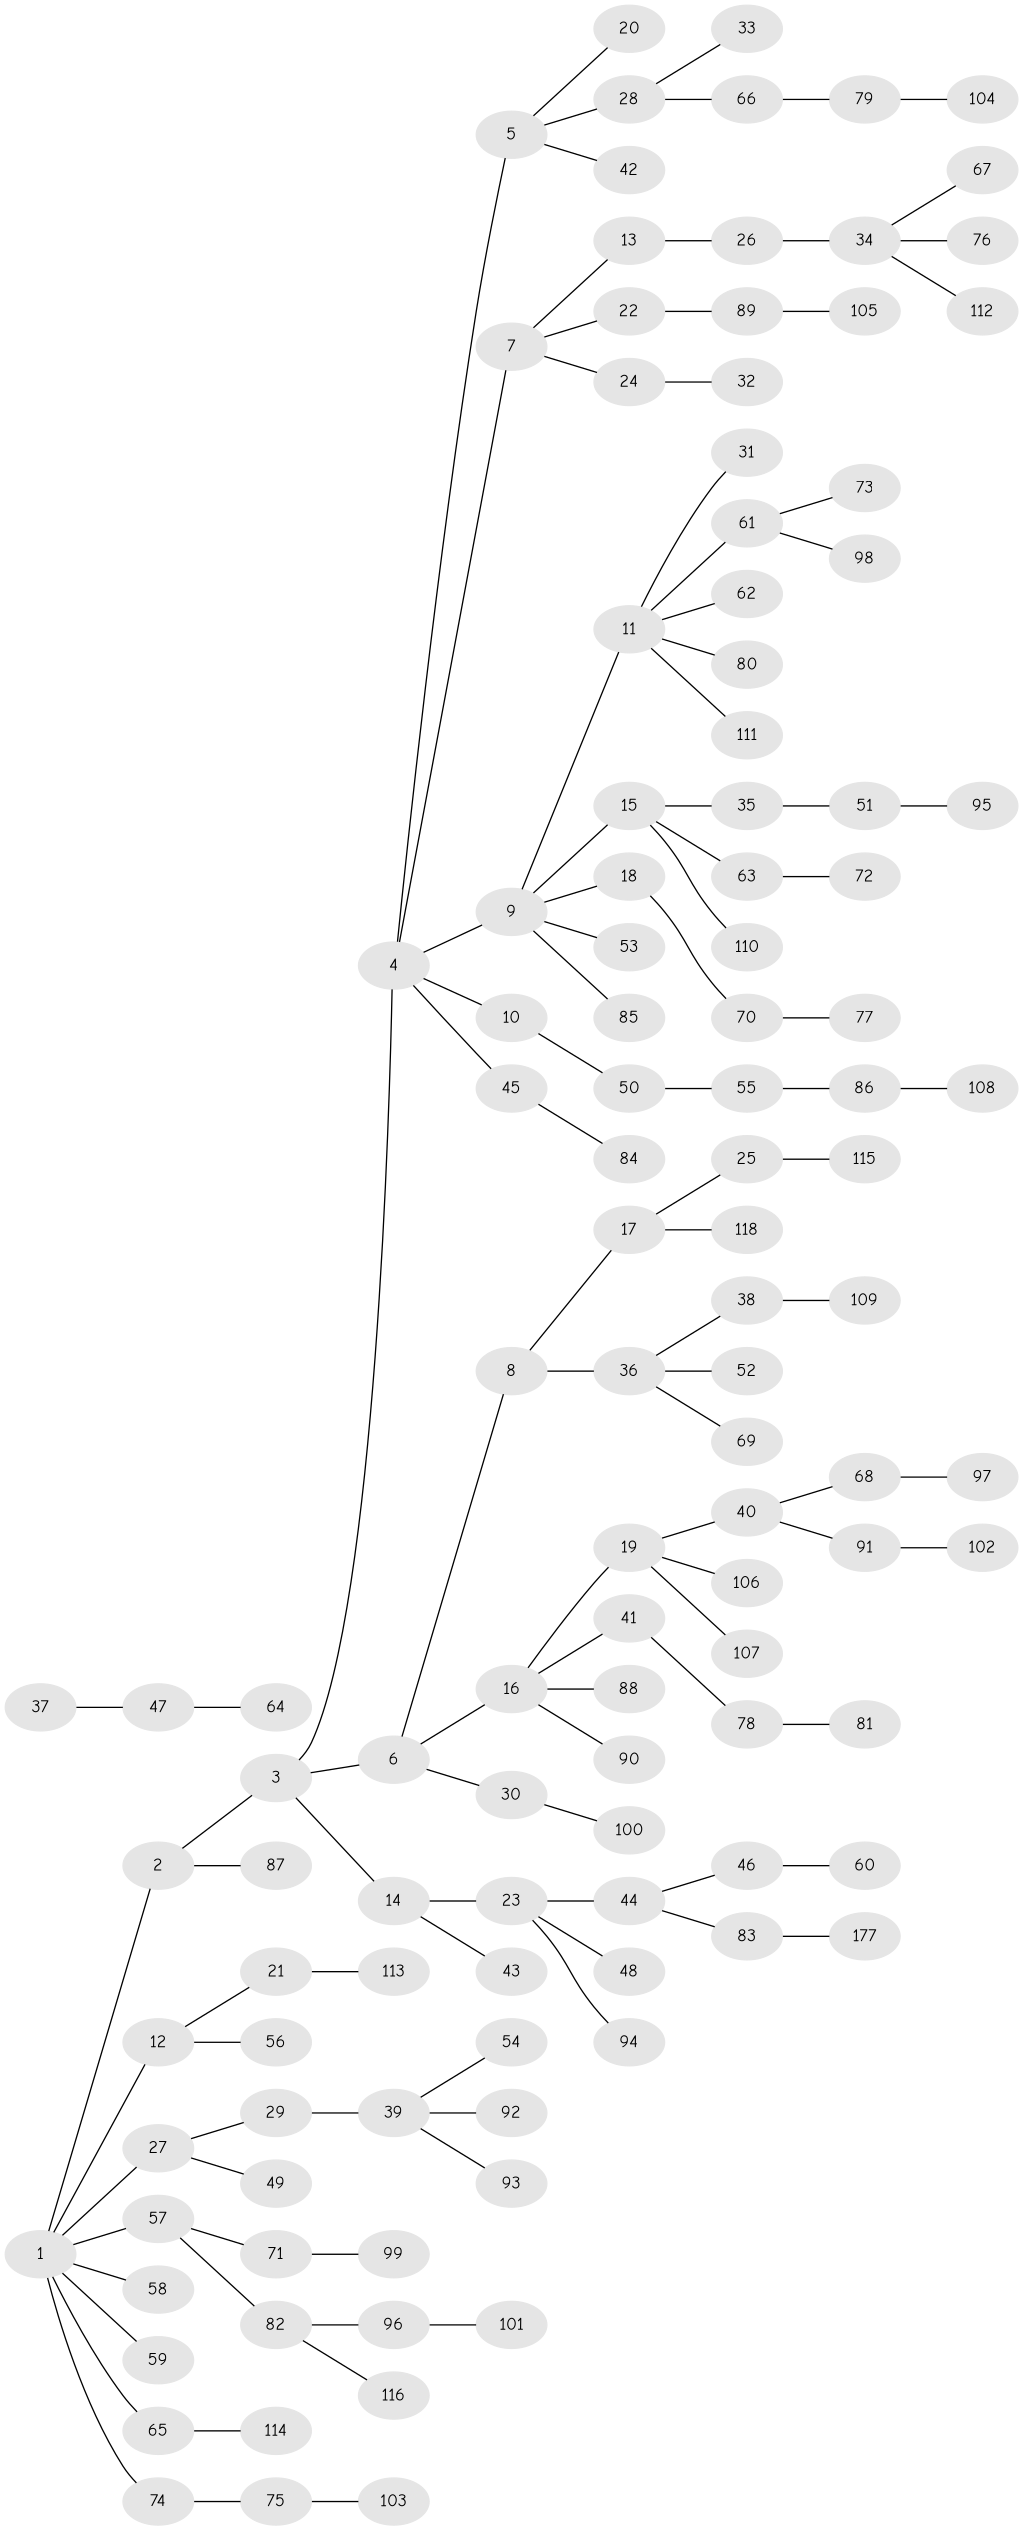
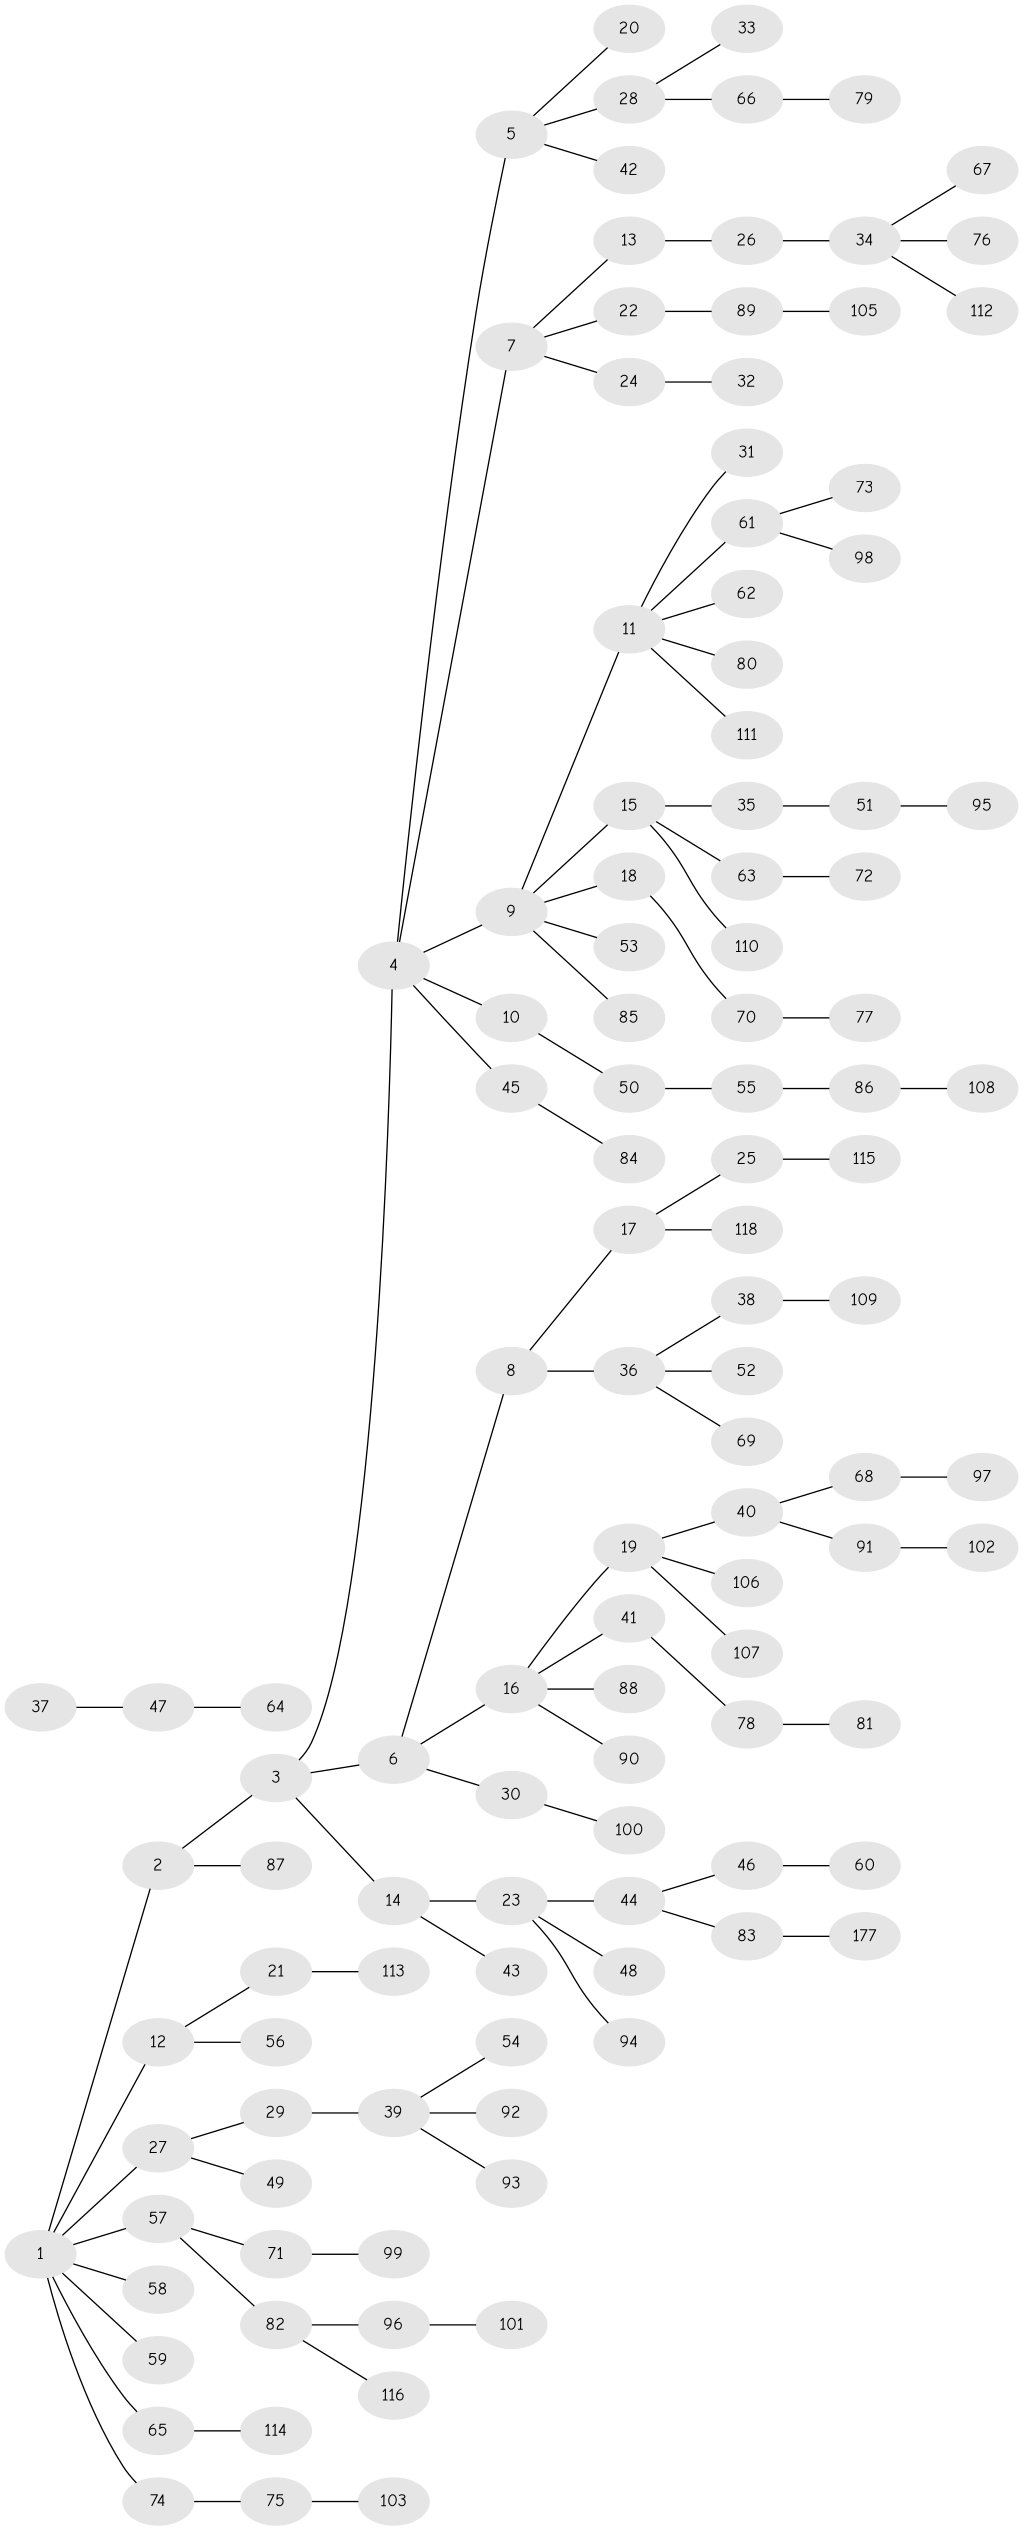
  graph {
    fontname="Comic Neue"
    rankdir=LR
    node [color=gray90 fontname="Comic Neue" style=filled]
    edge [fontname="Comic Neue"]
    1
    2
    12
    27
    57
    58
    59
    65
    74
    3
    87
    21
    56
    29
    49
    71
    82
    114
    75
    4
    6
    14
    5
    7
    9
    10
    45
    8
    16
    30
    23
    43
    37
    47
    20
    28
    42
    13
    22
    24
    11
    15
    18
    53
    85
    50
    84
    33
    66
    17
    36
    19
    41
    88
    90
    100
    26
    89
    32
    25
    118
    38
    52
    69
    31
    61
    62
    80
    111
    35
    63
    110
    70
    55
    73
    98
    113
    34
    44
    48
    94
    51
    72
    40
    106
    107
    78
    115
    77
    68
    91
    105
    46
    83
    67
    76
    112
    39
    79
    54
    92
    93
    95
    109
    64
    97
    102
    81
    60
    n110 [label=177]
    86
    108
    99
    96
    116
-   104
    103
    101
    1 -- 2
    1 -- 12
    1 -- 27
    1 -- 57
    1 -- 58
    1 -- 59
    1 -- 65
    1 -- 74
    2 -- 3
    2 -- 87
    12 -- 21
    12 -- 56
    27 -- 29
    27 -- 49
    57 -- 71
    57 -- 82
    65 -- 114
    74 -- 75
    3 -- 4
    3 -- 6
    3 -- 14
    21 -- 113
    29 -- 39
    71 -- 99
    82 -- 96
    82 -- 116
    75 -- 103
    4 -- 5
    4 -- 7
    4 -- 9
    4 -- 10
    4 -- 45
    6 -- 8
    6 -- 16
    6 -- 30
    14 -- 23
    14 -- 43
    5 -- 20
    5 -- 28
    5 -- 42
    7 -- 13
    7 -- 22
    7 -- 24
    9 -- 11
    9 -- 15
    9 -- 18
    9 -- 53
    9 -- 85
    10 -- 50
    45 -- 84
    8 -- 17
    8 -- 36
    16 -- 19
    16 -- 41
    16 -- 88
    16 -- 90
    30 -- 100
    23 -- 44
    23 -- 48
    23 -- 94
    37 -- 47
    47 -- 64
    28 -- 33
    28 -- 66
    13 -- 26
    22 -- 89
    24 -- 32
    11 -- 31
    11 -- 61
    11 -- 62
    11 -- 80
    11 -- 111
    15 -- 35
    15 -- 63
    15 -- 110
    18 -- 70
    50 -- 55
    66 -- 79
    17 -- 25
    17 -- 118
    36 -- 38
    36 -- 52
    36 -- 69
    19 -- 40
    19 -- 106
    19 -- 107
    41 -- 78
    26 -- 34
    89 -- 105
    25 -- 115
    38 -- 109
    61 -- 73
    61 -- 98
    35 -- 51
    63 -- 72
    70 -- 77
    55 -- 86
    34 -- 67
    34 -- 76
    34 -- 112
    44 -- 46
    44 -- 83
    51 -- 95
    40 -- 68
    40 -- 91
    78 -- 81
    68 -- 97
    91 -- 102
    46 -- 60
    83 -- n110
    39 -- 54
    39 -- 92
    39 -- 93
-   79 -- 104
    86 -- 108
    96 -- 101
  }
